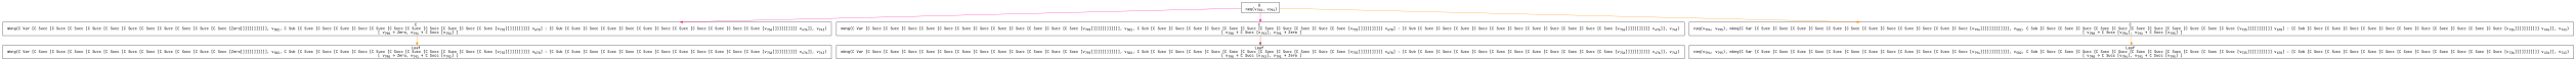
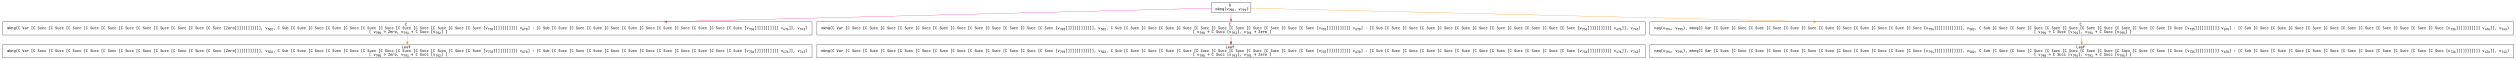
  digraph {
    rankdir=TB
    fontname="JetBrains Mono"
    node [fillcolor=white shape=box style=filled fontname="JetBrains Mono"]
    edge [color=darkorange fontname="JetBrains Mono"]
-   n1 [label=<O <BR/> neq(v<SUB>790</SUB>, v<SUB>791</SUB>)>]
+   n1 [label=<O <BR/> mkng(v<SUB>790</SUB>, v<SUB>791</SUB>)>]
    n2 [label=<C <BR/> mkng(C Var [C Succ [C Succ [C Succ [C Succ [C Succ [C Succ [C Succ [C Succ [C Succ [C Succ [C Succ [Zero]]]]]]]]]]]], v<SUB>502</SUB>, C Sub [C Succ [C Succ [C Succ [C Succ [C Succ [C Succ [C Succ [C Succ [C Succ [C Succ [C Succ [v<SUB>735</SUB>]]]]]]]]]]] v<SUB>670</SUB>] : [C Sub [C Succ [C Succ [C Succ [C Succ [C Succ [C Succ [C Succ [C Succ [C Succ [C Succ [C Succ [v<SUB>736</SUB>]]]]]]]]]]] v<SUB>476</SUB>]], v<SUB>743</SUB>) <BR/>  [ v<SUB>790</SUB> &rarr; Zero, v<SUB>791</SUB> &rarr; C Succ [v<SUB>792</SUB>] ] >]
    n3 [label=<C <BR/> mkng(C Var [C Succ [C Succ [C Succ [C Succ [C Succ [C Succ [C Succ [C Succ [C Succ [C Succ [C Succ [C Succ [v<SUB>793</SUB>]]]]]]]]]]]]], v<SUB>502</SUB>, C Sub [C Succ [C Succ [C Succ [C Succ [C Succ [C Succ [C Succ [C Succ [C Succ [C Succ [C Succ [v<SUB>735</SUB>]]]]]]]]]]] v<SUB>670</SUB>] : [C Sub [C Succ [C Succ [C Succ [C Succ [C Succ [C Succ [C Succ [C Succ [C Succ [C Succ [C Succ [v<SUB>736</SUB>]]]]]]]]]]] v<SUB>476</SUB>]], v<SUB>743</SUB>) <BR/>  [ v<SUB>790</SUB> &rarr; C Succ [v<SUB>793</SUB>], v<SUB>791</SUB> &rarr; Zero ] >]
    n4 [label=<C <BR/> neq(v<SUB>794</SUB>, v<SUB>795</SUB>), mkng(C Var [C Succ [C Succ [C Succ [C Succ [C Succ [C Succ [C Succ [C Succ [C Succ [C Succ [C Succ [C Succ [v<SUB>794</SUB>]]]]]]]]]]]]], v<SUB>502</SUB>, C Sub [C Succ [C Succ [C Succ [C Succ [C Succ [C Succ [C Succ [C Succ [C Succ [C Succ [C Succ [v<SUB>735</SUB>]]]]]]]]]]] v<SUB>670</SUB>] : [C Sub [C Succ [C Succ [C Succ [C Succ [C Succ [C Succ [C Succ [C Succ [C Succ [C Succ [C Succ [v<SUB>736</SUB>]]]]]]]]]]] v<SUB>476</SUB>]], v<SUB>743</SUB>) <BR/>  [ v<SUB>790</SUB> &rarr; C Succ [v<SUB>794</SUB>], v<SUB>791</SUB> &rarr; C Succ [v<SUB>795</SUB>] ] >]
    n5 [label=<Leaf <BR/> mkng(C Var [C Succ [C Succ [C Succ [C Succ [C Succ [C Succ [C Succ [C Succ [C Succ [C Succ [C Succ [Zero]]]]]]]]]]]], v<SUB>502</SUB>, C Sub [C Succ [C Succ [C Succ [C Succ [C Succ [C Succ [C Succ [C Succ [C Succ [C Succ [C Succ [v<SUB>735</SUB>]]]]]]]]]]] v<SUB>670</SUB>] : [C Sub [C Succ [C Succ [C Succ [C Succ [C Succ [C Succ [C Succ [C Succ [C Succ [C Succ [C Succ [v<SUB>736</SUB>]]]]]]]]]]] v<SUB>476</SUB>]], v<SUB>743</SUB>) <BR/>  [ v<SUB>790</SUB> &rarr; Zero, v<SUB>791</SUB> &rarr; C Succ [v<SUB>792</SUB>] ] >]
    n6 [label=<Leaf <BR/> mkng(C Var [C Succ [C Succ [C Succ [C Succ [C Succ [C Succ [C Succ [C Succ [C Succ [C Succ [C Succ [C Succ [v<SUB>793</SUB>]]]]]]]]]]]]], v<SUB>502</SUB>, C Sub [C Succ [C Succ [C Succ [C Succ [C Succ [C Succ [C Succ [C Succ [C Succ [C Succ [C Succ [v<SUB>735</SUB>]]]]]]]]]]] v<SUB>670</SUB>] : [C Sub [C Succ [C Succ [C Succ [C Succ [C Succ [C Succ [C Succ [C Succ [C Succ [C Succ [C Succ [v<SUB>736</SUB>]]]]]]]]]]] v<SUB>476</SUB>]], v<SUB>743</SUB>) <BR/>  [ v<SUB>790</SUB> &rarr; C Succ [v<SUB>793</SUB>], v<SUB>791</SUB> &rarr; Zero ] >]
    n7 [label=<Leaf <BR/> neq(v<SUB>794</SUB>, v<SUB>795</SUB>), mkng(C Var [C Succ [C Succ [C Succ [C Succ [C Succ [C Succ [C Succ [C Succ [C Succ [C Succ [C Succ [C Succ [v<SUB>794</SUB>]]]]]]]]]]]]], v<SUB>502</SUB>, C Sub [C Succ [C Succ [C Succ [C Succ [C Succ [C Succ [C Succ [C Succ [C Succ [C Succ [C Succ [v<SUB>735</SUB>]]]]]]]]]]] v<SUB>670</SUB>] : [C Sub [C Succ [C Succ [C Succ [C Succ [C Succ [C Succ [C Succ [C Succ [C Succ [C Succ [C Succ [v<SUB>736</SUB>]]]]]]]]]]] v<SUB>476</SUB>]], v<SUB>743</SUB>) <BR/>  [ v<SUB>790</SUB> &rarr; C Succ [v<SUB>794</SUB>], v<SUB>791</SUB> &rarr; C Succ [v<SUB>795</SUB>] ] >]
    n1 -> n2 [color=deeppink]
    n1 -> n3 [color=deeppink]
    n1 -> n4
    n2 -> n5
    n3 -> n6 [color=brown]
    n4 -> n7
  }
